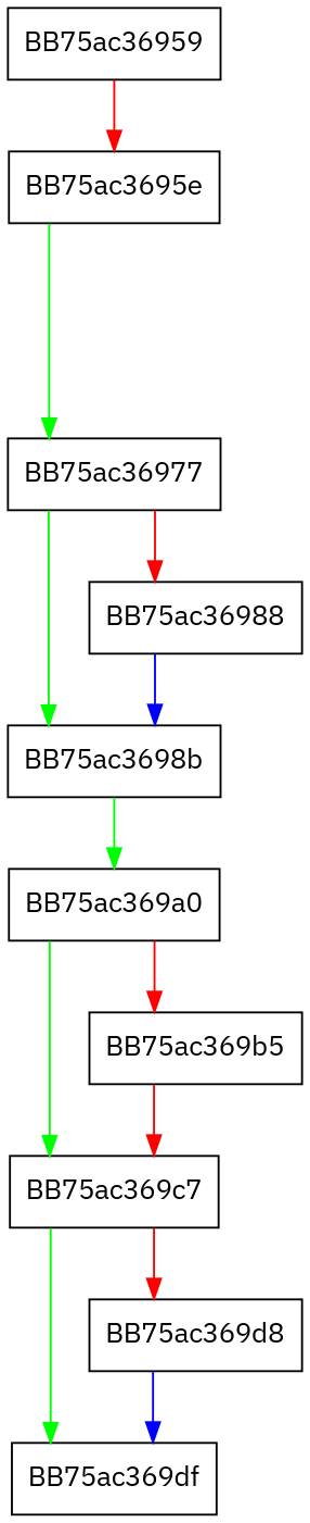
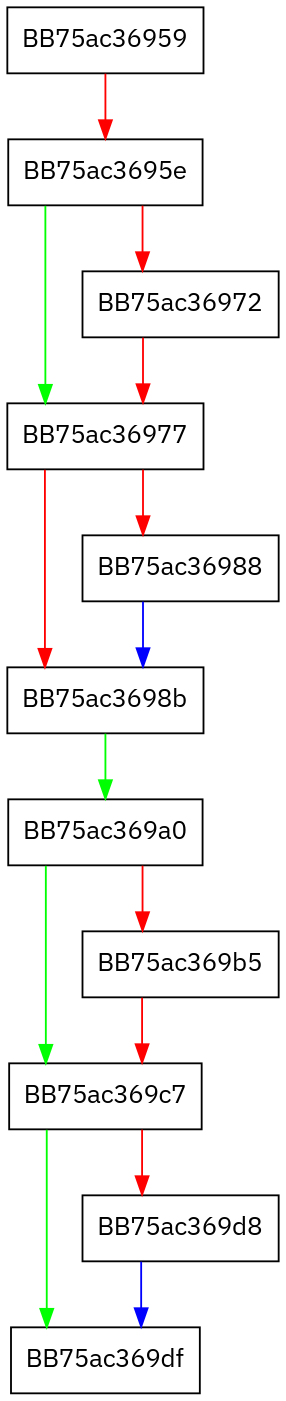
  digraph {
    fontname="IBM Plex Sans"
    splines=ortho
    node [fontname="IBM Plex Sans" shape=box]
    edge [color=red fontname="IBM Plex Sans"]
    BB75ac3695e
    BB75ac36977
+   BB75ac36972
    BB75ac36959
    BB75ac3698b
    BB75ac36988
    n7 [label=BB75ac369a0]
    BB75ac369c7
    BB75ac369b5
    BB75ac369df
    BB75ac369d8
    BB75ac3695e -> BB75ac36977 [color=green]
-   BB75ac36977 -> BB75ac3698b [color=green]
+   BB75ac3695e -> BB75ac36972
+   BB75ac36977 -> BB75ac3698b
    BB75ac36977 -> BB75ac36988
+   BB75ac36972 -> BB75ac36977
    BB75ac36959 -> BB75ac3695e
    BB75ac3698b -> n7 [color=green]
    BB75ac36988 -> BB75ac3698b [color=blue]
    n7 -> BB75ac369c7 [color=green]
    n7 -> BB75ac369b5
    BB75ac369c7 -> BB75ac369df [color=green]
    BB75ac369c7 -> BB75ac369d8
    BB75ac369b5 -> BB75ac369c7
    BB75ac369d8 -> BB75ac369df [color=blue]
  }
